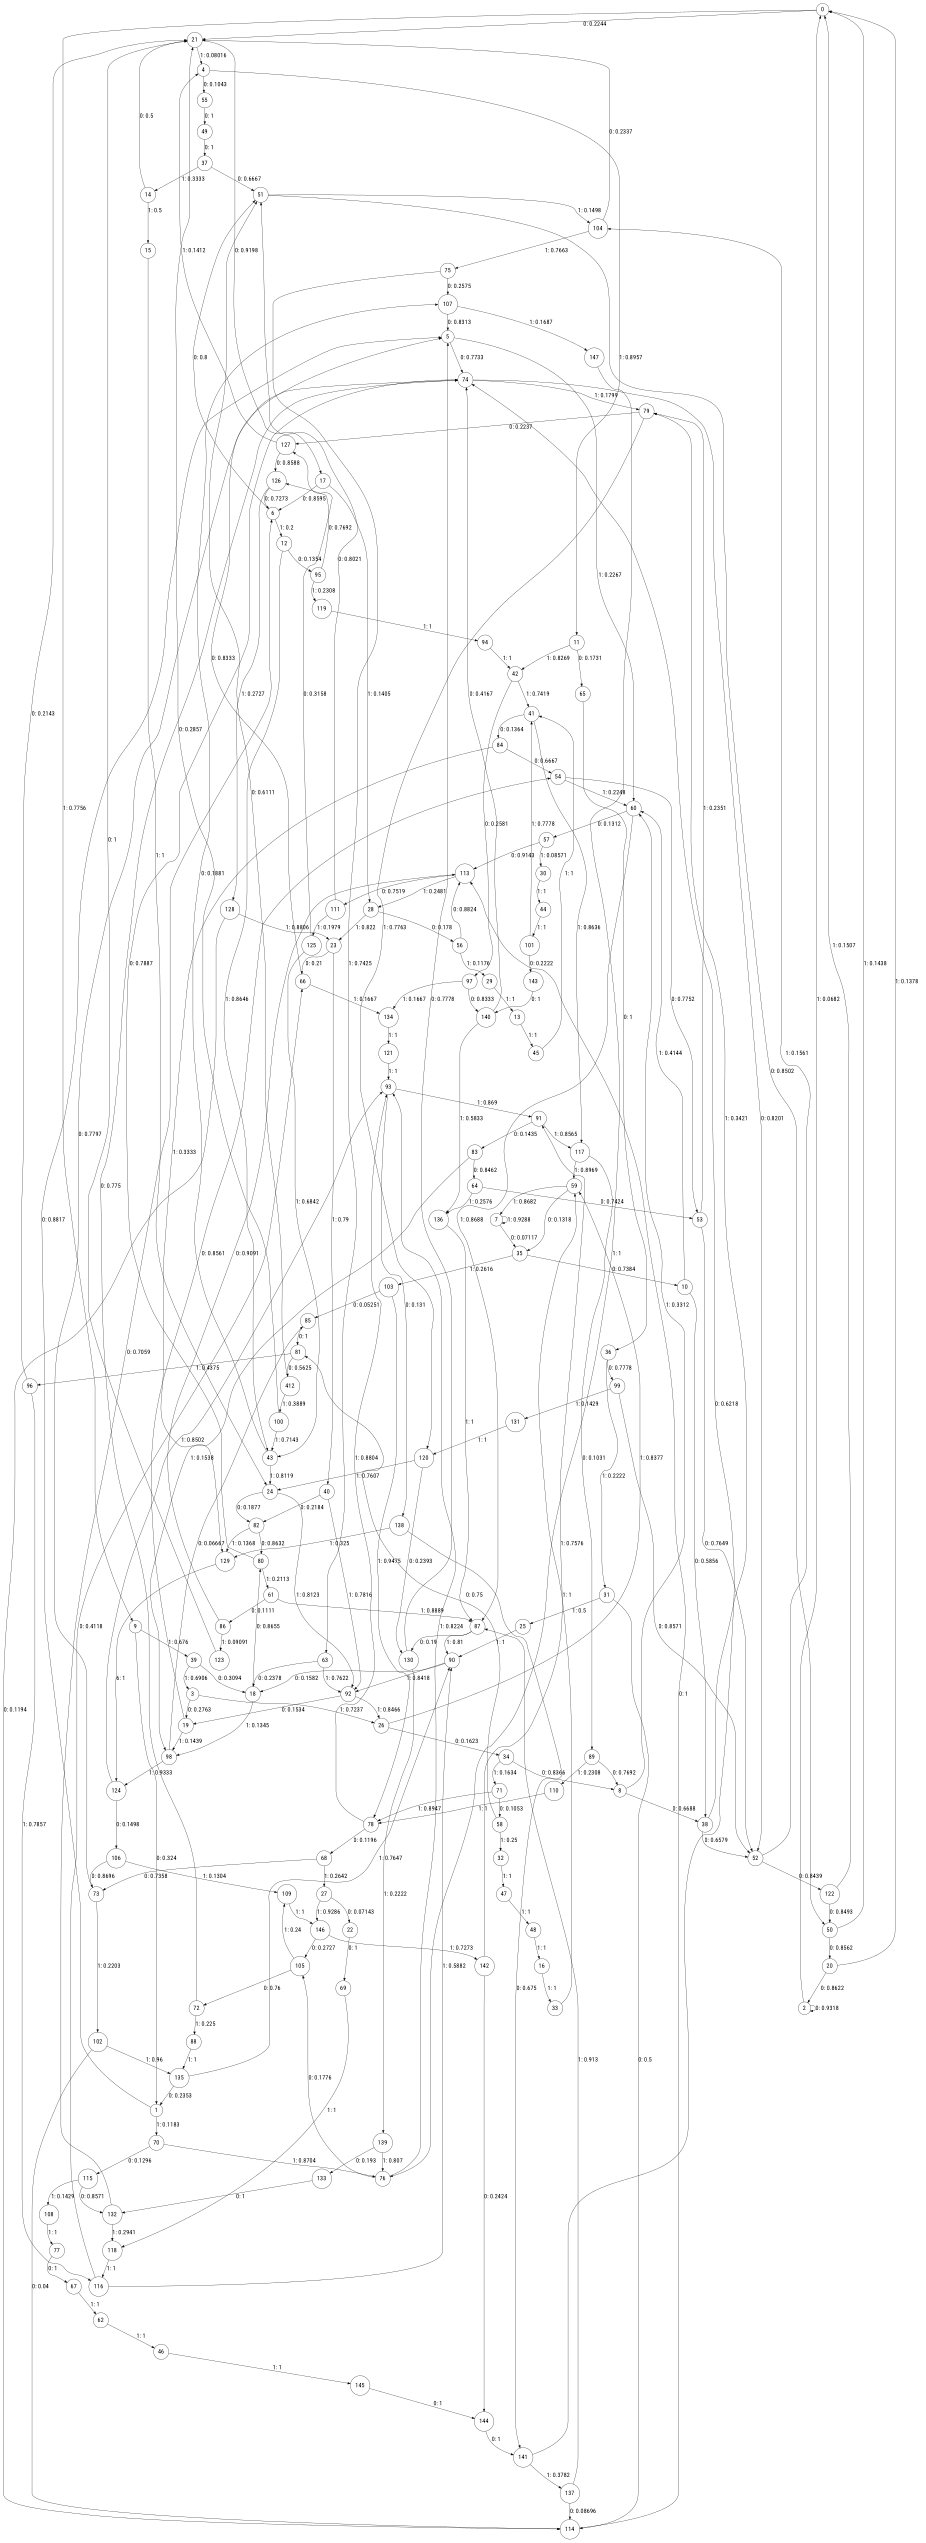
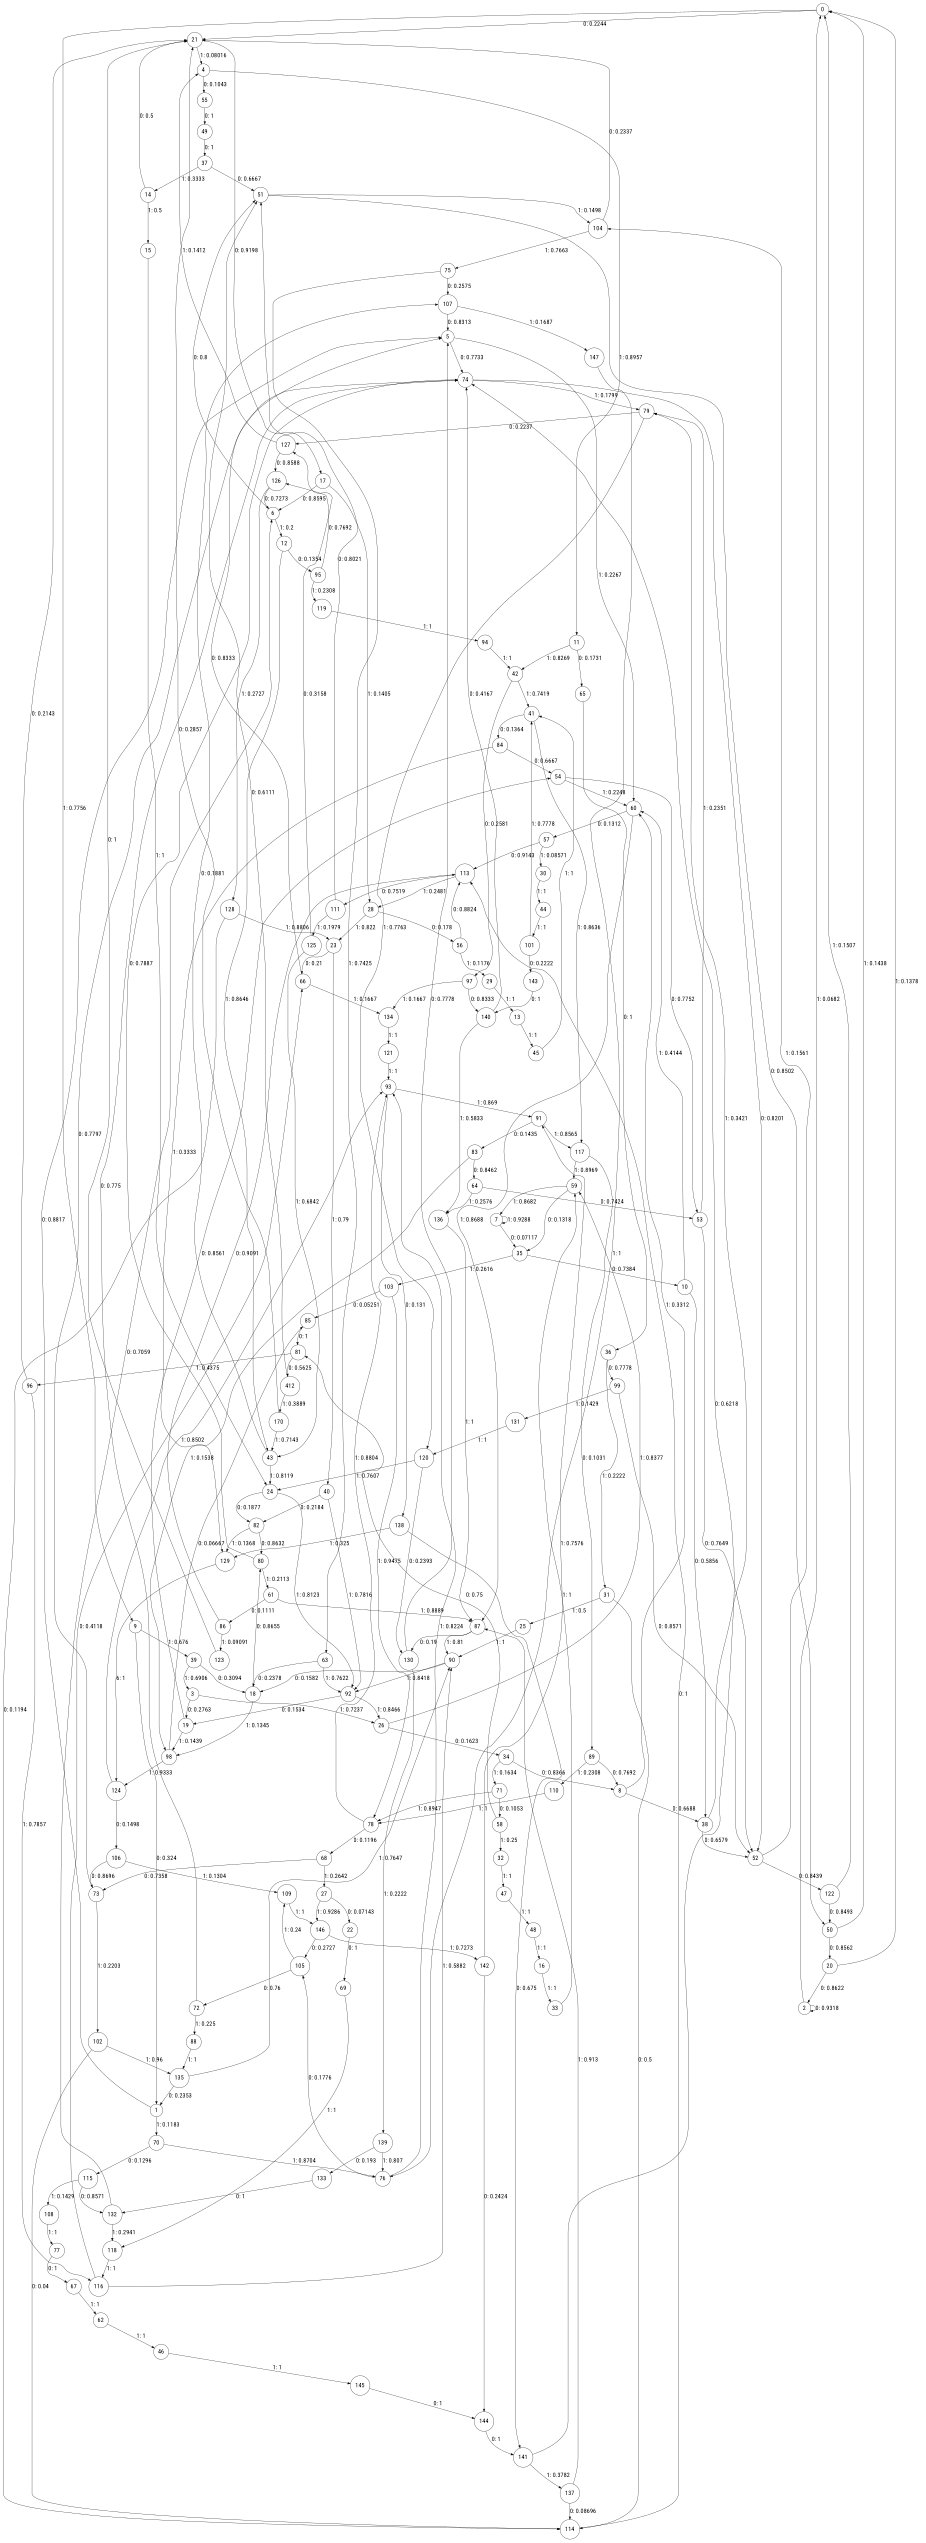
  digraph {
    fontname="Roboto Condensed"
    node [fontname="Roboto Condensed" fontsize=24 shape=circle]
    edge [fontname="Roboto Condensed" fontsize=24]
    0
    21
    9
    4
    17
    1
    39
    55
    11
    6
    28
    5
    70
    3
    18
    74
    60
    115
    76
    52
    79
    57
    87
    108
    132
    105
    93
    2
    19
    26
    98
    54
    34
    59
    85
    124
    53
    8
    71
    7
    35
    49
    65
    42
    37
    36
    41
    97
    104
    122
    127
    120
    113
    30
    90
    130
    51
    12
    50
    95
    43
    20
    75
    126
    119
    24
    107
    10
    103
    38
    78
    80
    31
    99
    84
    117
    134
    140
    128
    94
    82
    92
    147
    13
    45
    14
    15
    129
    16
    33
    23
    56
    66
    40
    29
    61
    86
    81
    106
    22
    69
    118
    116
    121
    25
    58
    27
    146
    142
    72
    109
    144
    91
    111
    44
    101
    143
    114
    32
    47
    48
    68
    131
    89
    110
    136
    46
    145
    141
    63
    125
    n132 [label=412]
    96
-   100
+   100 [label=170]
    139
    123
    62
    64
    67
    73
    102
    135
    77
    138
    88
    83
    133
    137
    0 -> 21 [label="0: 0.2244   "]
    0 -> 9 [label="1: 0.7756   "]
    21 -> 4 [label="1: 0.08016  "]
    21 -> 17 [label="0: 0.9198   "]
    9 -> 1 [label="0: 0.324    "]
    9 -> 39 [label="1: 0.676    "]
    4 -> 55 [label="0: 0.1043   "]
    4 -> 11 [label="1: 0.8957   "]
    17 -> 6 [label="0: 0.8595   "]
    17 -> 28 [label="1: 0.1405   "]
    1 -> 5 [label="0: 0.8817   "]
    1 -> 70 [label="1: 0.1183   "]
    39 -> 3 [label="1: 0.6906   "]
    39 -> 18 [label="0: 0.3094   "]
    55 -> 49 [label="0: 1        "]
    11 -> 65 [label="0: 0.1731   "]
    11 -> 42 [label="1: 0.8269   "]
    6 -> 51 [label="0: 0.8      "]
    6 -> 12 [label="1: 0.2      "]
    28 -> 23 [label="1: 0.822    "]
    28 -> 56 [label="0: 0.178    "]
    5 -> 74 [label="0: 0.7733   "]
    5 -> 60 [label="1: 0.2267   "]
    70 -> 115 [label="0: 0.1296   "]
    70 -> 76 [label="1: 0.8704   "]
    3 -> 19 [label="0: 0.2763   "]
    3 -> 26 [label="1: 0.7237   "]
    18 -> 98 [label="1: 0.1345   "]
    18 -> 80 [label="0: 0.8655   "]
    74 -> 52 [label="0: 0.8201   "]
    74 -> 79 [label="1: 0.1799   "]
    60 -> 57 [label="0: 0.1312   "]
    60 -> 87 [label="1: 0.8688   "]
    115 -> 108 [label="1: 0.1429   "]
    115 -> 132 [label="0: 0.8571   "]
    76 -> 105 [label="0: 0.1776   "]
    76 -> 93 [label="1: 0.8224   "]
    52 -> 104 [label="1: 0.1561   "]
    52 -> 122 [label="0: 0.8439   "]
    79 -> 127 [label="0: 0.2237   "]
    79 -> 120 [label="1: 0.7763   "]
    57 -> 113 [label="0: 0.9143   "]
    57 -> 30 [label="1: 0.08571  "]
    87 -> 90 [label="1: 0.81     "]
    87 -> 130 [label="0: 0.19     "]
    108 -> 77 [label="1: 1        "]
    132 -> 6 [label="0: 0.7059   "]
    132 -> 118 [label="1: 0.2941   "]
    105 -> 72 [label="0: 0.76     "]
    105 -> 109 [label="1: 0.24     "]
    93 -> 91 [label="1: 0.869    "]
    93 -> 138 [label="0: 0.131    "]
    2 -> 0 [label="1: 0.0682   "]
    2 -> 2 [label="0: 0.9318   "]
    19 -> 98 [label="1: 0.1439   "]
    19 -> 54 [label="0: 0.8561   "]
    26 -> 34 [label="0: 0.1623   "]
    26 -> 59 [label="1: 0.8377   "]
    98 -> 85 [label="0: 0.06667  "]
    98 -> 124 [label="1: 0.9333   "]
    54 -> 60 [label="1: 0.2248   "]
    54 -> 53 [label="0: 0.7752   "]
    34 -> 8 [label="0: 0.8366   "]
    34 -> 71 [label="1: 0.1634   "]
    59 -> 7 [label="1: 0.8682   "]
    59 -> 35 [label="0: 0.1318   "]
    85 -> 81 [label="0: 1        "]
    124 -> 93 [label="1: 0.8502   "]
    124 -> 106 [label="0: 0.1498   "]
    53 -> 52 [label="0: 0.7649   "]
    53 -> 79 [label="1: 0.2351   "]
    8 -> 60 [label="1: 0.3312   "]
    8 -> 38 [label="0: 0.6688   "]
    71 -> 78 [label="1: 0.8947   "]
    71 -> 58 [label="0: 0.1053   "]
    7 -> 7 [label="1: 0.9288   "]
    7 -> 35 [label="0: 0.07117  "]
    35 -> 10 [label="0: 0.7384   "]
    35 -> 103 [label="1: 0.2616   "]
    49 -> 37 [label="0: 1        "]
    65 -> 36 [label="0: 1        "]
    42 -> 41 [label="1: 0.7419   "]
    42 -> 97 [label="0: 0.2581   "]
    37 -> 51 [label="0: 0.6667   "]
    37 -> 14 [label="1: 0.3333   "]
    36 -> 31 [label="1: 0.2222   "]
    36 -> 99 [label="0: 0.7778   "]
    41 -> 84 [label="0: 0.1364   "]
    41 -> 117 [label="1: 0.8636   "]
    97 -> 134 [label="1: 0.1667   "]
    97 -> 140 [label="0: 0.8333   "]
    104 -> 21 [label="0: 0.2337   "]
    104 -> 75 [label="1: 0.7663   "]
    122 -> 0 [label="1: 0.1507   "]
    122 -> 50 [label="0: 0.8493   "]
    127 -> 4 [label="1: 0.1412   "]
    127 -> 126 [label="0: 0.8588   "]
    120 -> 130 [label="0: 0.2393   "]
    120 -> 24 [label="1: 0.7607   "]
    113 -> 28 [label="1: 0.2481   "]
    113 -> 111 [label="0: 0.7519   "]
    30 -> 44 [label="1: 1        "]
    90 -> 18 [label="0: 0.1582   "]
    90 -> 92 [label="1: 0.8418   "]
    130 -> 5 [label="0: 0.7778   "]
    130 -> 139 [label="1: 0.2222   "]
    51 -> 104 [label="1: 0.1498   "]
    51 -> 50 [label="0: 0.8502   "]
    12 -> 95 [label="0: 0.1354   "]
    12 -> 43 [label="1: 0.8646   "]
    50 -> 0 [label="1: 0.1438   "]
    50 -> 20 [label="0: 0.8562   "]
    95 -> 126 [label="0: 0.7692   "]
    95 -> 119 [label="1: 0.2308   "]
    43 -> 24 [label="1: 0.8119   "]
    43 -> 107 [label="0: 0.1881   "]
    20 -> 0 [label="1: 0.1378   "]
    20 -> 2 [label="0: 0.8622   "]
    75 -> 107 [label="0: 0.2575   "]
    75 -> 63 [label="1: 0.7425   "]
    126 -> 6 [label="0: 0.7273   "]
    126 -> 128 [label="1: 0.2727   "]
    119 -> 94 [label="1: 1        "]
    24 -> 82 [label="0: 0.1877   "]
    24 -> 92 [label="1: 0.8123   "]
    107 -> 5 [label="0: 0.8313   "]
    107 -> 147 [label="1: 0.1687   "]
    10 -> 60 [label="1: 0.4144   "]
    10 -> 38 [label="0: 0.5856   "]
    103 -> 85 [label="0: 0.05251  "]
    103 -> 78 [label="1: 0.9475   "]
    38 -> 52 [label="0: 0.6579   "]
    38 -> 79 [label="1: 0.3421   "]
    78 -> 93 [label="1: 0.8804   "]
    78 -> 68 [label="0: 0.1196   "]
    80 -> 74 [label="0: 0.7887   "]
    80 -> 61 [label="1: 0.2113   "]
    31 -> 25 [label="1: 0.5      "]
    31 -> 114 [label="0: 0.5      "]
    99 -> 52 [label="0: 0.8571   "]
    99 -> 131 [label="1: 0.1429   "]
    84 -> 54 [label="0: 0.6667   "]
    84 -> 129 [label="1: 0.3333   "]
    117 -> 59 [label="1: 0.8969   "]
    117 -> 89 [label="0: 0.1031   "]
    134 -> 121 [label="1: 1        "]
    140 -> 74 [label="0: 0.4167   "]
    140 -> 136 [label="1: 0.5833   "]
    128 -> 23 [label="1: 0.8806   "]
    128 -> 114 [label="0: 0.1194   "]
    94 -> 42 [label="1: 1        "]
    82 -> 80 [label="0: 0.8632   "]
    82 -> 129 [label="1: 0.1368   "]
    92 -> 19 [label="0: 0.1534   "]
    92 -> 26 [label="1: 0.8466   "]
    147 -> 76 [label="1: 1        "]
    13 -> 45 [label="1: 1        "]
    45 -> 41 [label="1: 1        "]
    14 -> 21 [label="0: 0.5      "]
    14 -> 15 [label="1: 0.5      "]
    15 -> 24 [label="1: 1        "]
    129 -> 124 [label="6: 1        "]
    16 -> 33 [label="1: 1        "]
    33 -> 59 [label="1: 1        "]
    23 -> 66 [label="0: 0.21     "]
    23 -> 40 [label="1: 0.79     "]
    56 -> 113 [label="0: 0.8824   "]
    56 -> 29 [label="1: 0.1176   "]
    66 -> 5 [label="0: 0.8333   "]
    66 -> 134 [label="1: 0.1667   "]
    40 -> 82 [label="0: 0.2184   "]
    40 -> 92 [label="1: 0.7816   "]
    29 -> 13 [label="1: 1        "]
    61 -> 87 [label="1: 0.8889   "]
    61 -> 86 [label="0: 0.1111   "]
    86 -> 113 [label="0: 0.9091   "]
    86 -> 123 [label="1: 0.09091  "]
    81 -> n132 [label="0: 0.5625   "]
    81 -> 96 [label="1: 0.4375   "]
    106 -> 109 [label="1: 0.1304   "]
    106 -> 73 [label="0: 0.8696   "]
    22 -> 69 [label="0: 1        "]
    69 -> 118 [label="1: 1        "]
    118 -> 116 [label="1: 1        "]
    116 -> 90 [label="1: 0.5882   "]
    116 -> 66 [label="0: 0.4118   "]
    121 -> 93 [label="1: 1        "]
    25 -> 90 [label="1: 1        "]
    58 -> 81 [label="0: 0.75     "]
    58 -> 32 [label="1: 0.25     "]
    27 -> 22 [label="0: 0.07143  "]
    27 -> 146 [label="1: 0.9286   "]
    146 -> 105 [label="0: 0.2727   "]
    146 -> 142 [label="1: 0.7273   "]
    142 -> 144 [label="0: 0.2424   "]
    142 -> 91 [label="1: 0.7576   "]
    72 -> 74 [label="0: 0.775    "]
    72 -> 88 [label="1: 0.225    "]
    109 -> 146 [label="1: 1        "]
    144 -> 141 [label="0: 1        "]
    91 -> 117 [label="1: 0.8565   "]
    91 -> 83 [label="0: 0.1435   "]
    111 -> 51 [label="0: 0.8021   "]
    111 -> 125 [label="1: 0.1979   "]
    44 -> 101 [label="1: 1        "]
    101 -> 41 [label="1: 0.7778   "]
    101 -> 143 [label="0: 0.2222   "]
    143 -> 140 [label="0: 1        "]
    114 -> 113 [label="0: 1        "]
    32 -> 47 [label="1: 1        "]
    47 -> 48 [label="1: 1        "]
    48 -> 16 [label="1: 1        "]
    68 -> 27 [label="1: 0.2642   "]
    68 -> 73 [label="0: 0.7358   "]
    131 -> 120 [label="1: 1        "]
    89 -> 8 [label="0: 0.7692   "]
    89 -> 110 [label="1: 0.2308   "]
    110 -> 78 [label="1: 1        "]
    136 -> 87 [label="1: 1        "]
    46 -> 145 [label="1: 1        "]
    145 -> 144 [label="0: 1        "]
    141 -> 74 [label="0: 0.6218   "]
    141 -> 137 [label="1: 0.3782   "]
    63 -> 18 [label="0: 0.2378   "]
    63 -> 92 [label="1: 0.7622   "]
    125 -> 127 [label="0: 0.3158   "]
    125 -> 43 [label="1: 0.6842   "]
    n132 -> 51 [label="0: 0.6111   "]
    n132 -> 100 [label="1: 0.3889   "]
    96 -> 21 [label="0: 0.2143   "]
    96 -> 116 [label="1: 0.7857   "]
    100 -> 21 [label="0: 0.2857   "]
    100 -> 43 [label="1: 0.7143   "]
    139 -> 76 [label="1: 0.807    "]
    139 -> 133 [label="0: 0.193    "]
    123 -> 21 [label="0: 1        "]
    62 -> 46 [label="1: 1        "]
    64 -> 53 [label="0: 0.7424   "]
    64 -> 136 [label="1: 0.2576   "]
    67 -> 62 [label="1: 1        "]
    73 -> 74 [label="0: 0.7797   "]
    73 -> 102 [label="1: 0.2203   "]
    102 -> 114 [label="0: 0.04     "]
    102 -> 135 [label="1: 0.96     "]
    135 -> 1 [label="0: 0.2353   "]
    135 -> 90 [label="1: 0.7647   "]
    77 -> 67 [label="0: 1        "]
    138 -> 129 [label="1: 0.325    "]
    138 -> 141 [label="0: 0.675    "]
    88 -> 135 [label="1: 1        "]
    83 -> 98 [label="1: 0.1538   "]
    83 -> 64 [label="0: 0.8462   "]
    133 -> 132 [label="0: 1        "]
    137 -> 87 [label="1: 0.913    "]
    137 -> 114 [label="0: 0.08696  "]
  }
